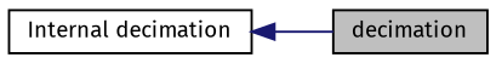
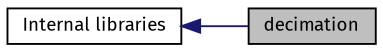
  digraph {
    rankdir=LR
    fontname="Fira Sans"
    node [color=black fontname="Fira Sans" fontsize=10 shape=record style=filled]
    n1 [fillcolor=grey75 fontcolor=black height=0.2 label=decimation width=0.4]
-   n2 [fillcolor=white height=0.2 label="Internal decimation" width=0.4]
+   n2 [fillcolor=white height=0.2 label="Internal libraries" width=0.4]
    n2 -> n1 [color=midnightblue dir=back fontname="Fira Sans" fontsize=10 labelfontname=Helvetica labelfontsize=10 shape=plaintext style=solid]
  }
